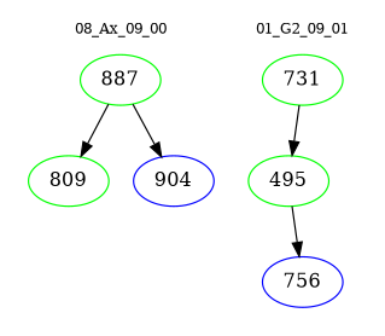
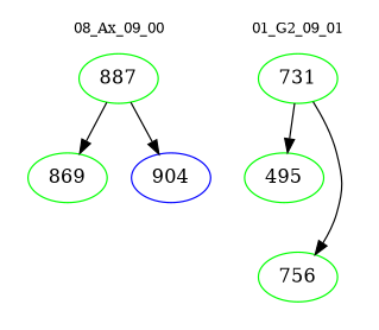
  digraph {
    node [color=green]
    edge [color=black]
    n1 [label=887]
-   n2 [label=809]
+   n2 [label=869]
    n3 [color=blue label=904]
    n4 [label=731]
    n5 [label=495]
-   n6 [color=blue label=756]
+   n6 [label=756]
    subgraph cluster_1 {
      color=white
      fontsize=10
      label="08_Ax_09_00"
      n1
      n2
      n3
    }
    subgraph cluster_2 {
      color=white
      fontsize=10
      label="01_G2_09_01"
      n4
      n5
      n6
    }
    n1 -> n2
    n1 -> n3
    n4 -> n5
-   n5 -> n6
+   n4 -> n6
  }
